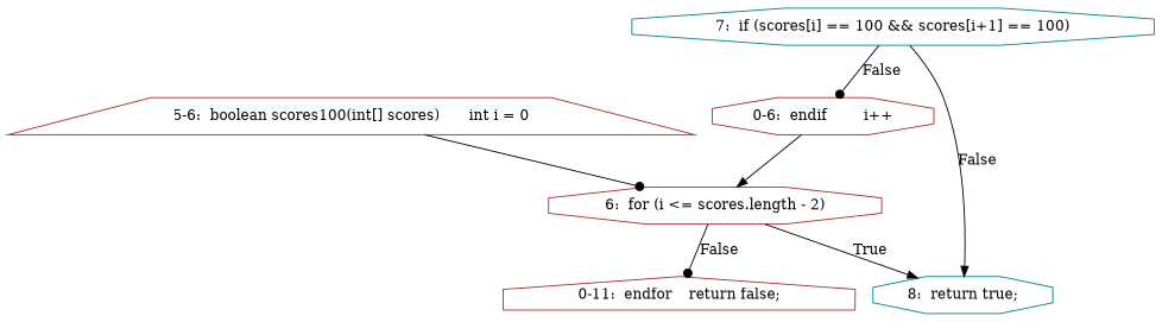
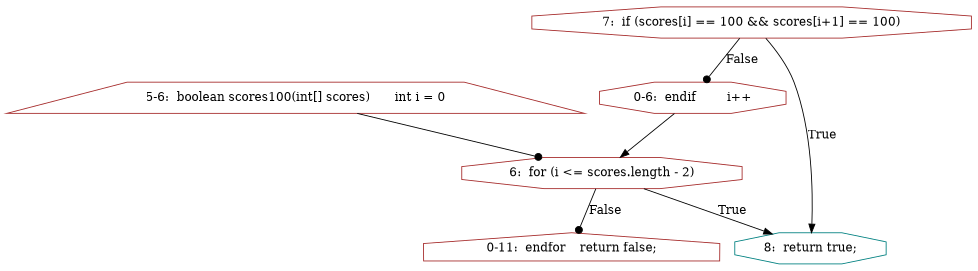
  digraph {
    node [color=brown shape=octagon]
    edge [arrowhead=dot]
    n1 [label="5-6:  boolean scores100(int[] scores)	int i = 0" shape=trapezium]
    n2 [label="6:  for (i <= scores.length - 2)"]
    n3 [label="0-11:  endfor	return false;" shape=house]
    n4 [color=teal label="8:  return true;"]
-   n5 [color=teal label="7:  if (scores[i] == 100 && scores[i+1] == 100)"]
+   n5 [label="7:  if (scores[i] == 100 && scores[i+1] == 100)"]
    n6 [label="0-6:  endif	i++"]
    n1 -> n2
    n2 -> n3 [label=False]
    n2 -> n4 [arrowhead=normal label=True]
-   n5 -> n4 [arrowhead=normal label=False]
+   n5 -> n4 [arrowhead=normal label=True]
    n5 -> n6 [label=False]
    n6 -> n2 [arrowhead=normal]
  }
